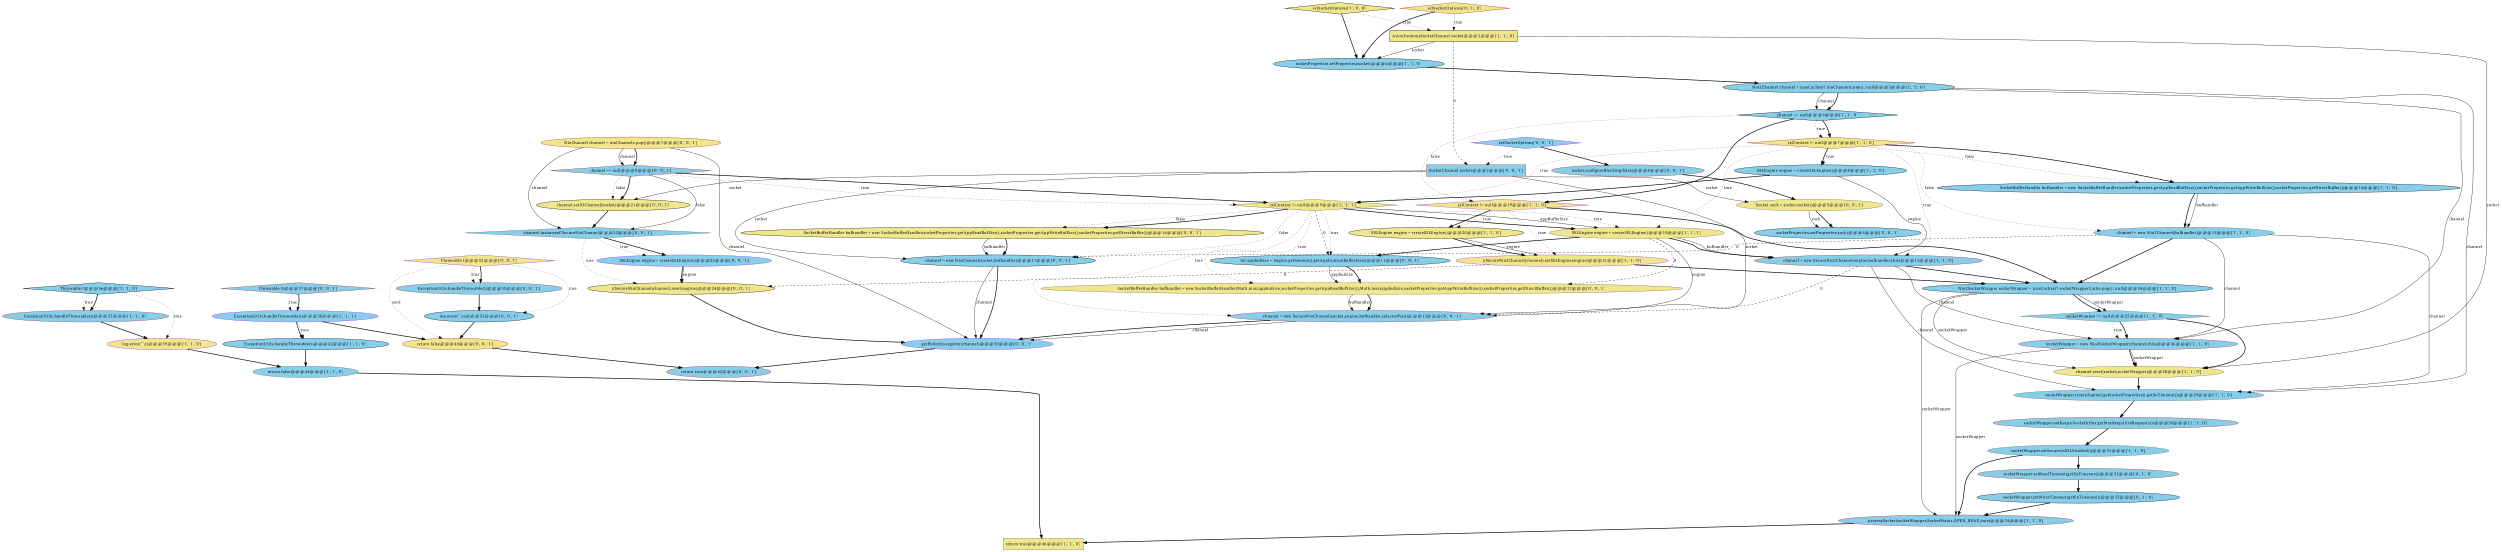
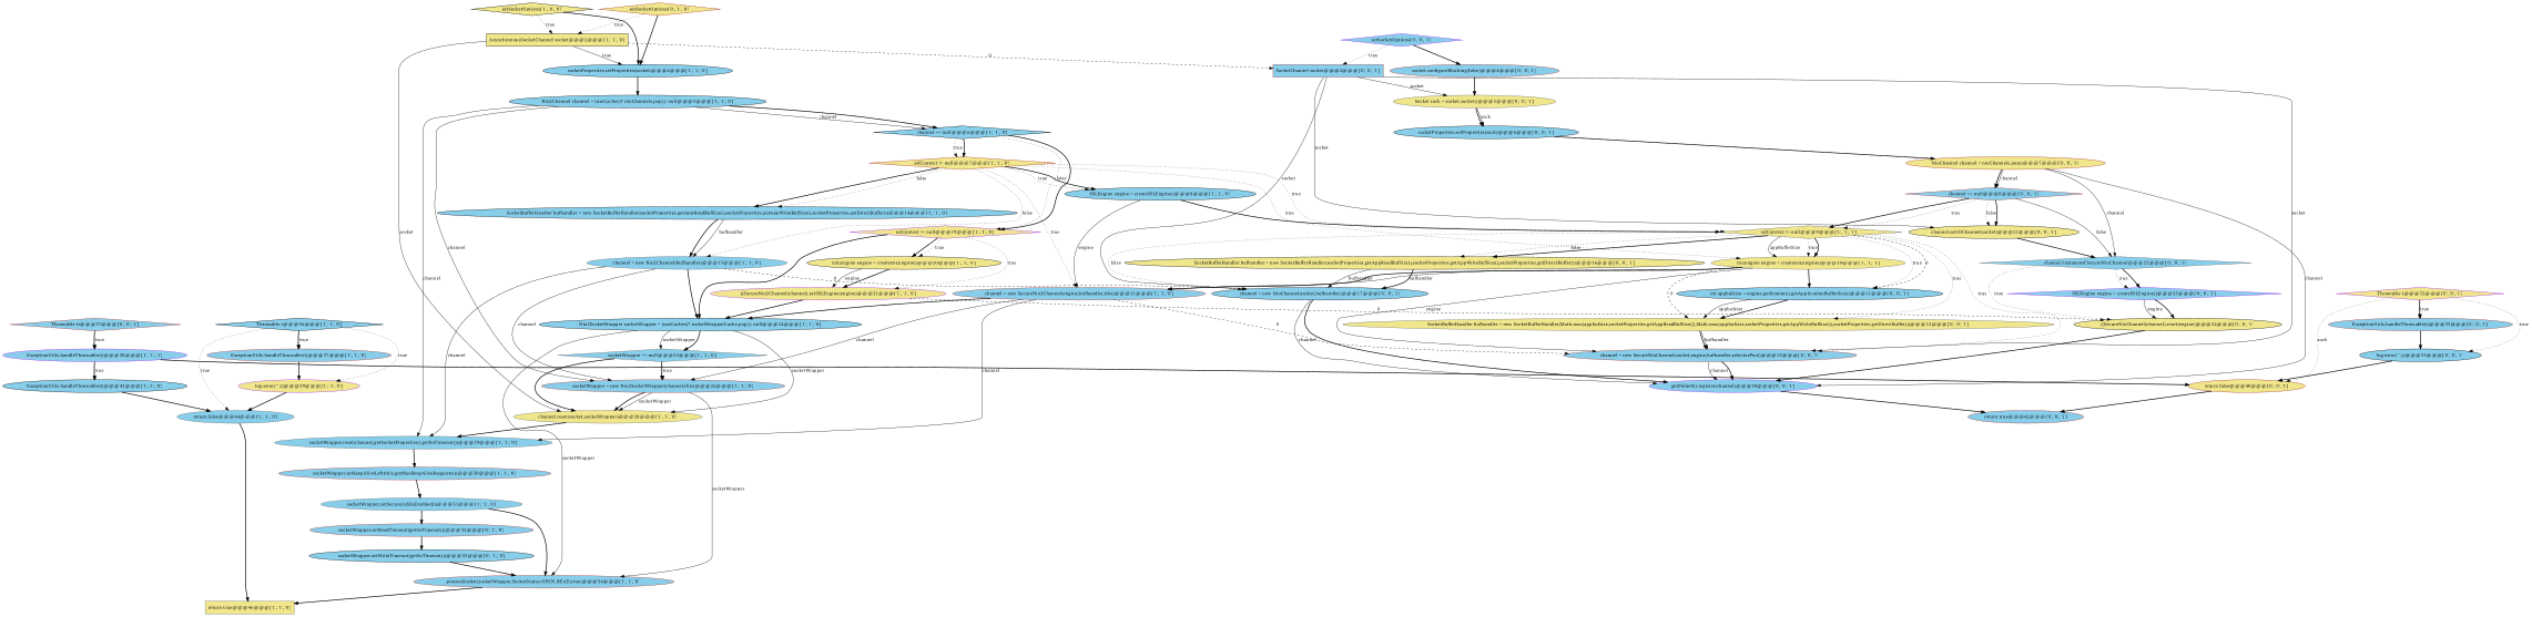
  digraph {
    fontname="PT Serif"
    node [color=black fillcolor=skyblue fontname="PT Serif" shape=ellipse style=filled]
    edge [fontname="PT Serif" style=bold]
    n1 [color=gray40 label="return false@@@44@@@['1', '1', '0']"]
    n2 [color=gray40 fillcolor=khaki label="return true@@@46@@@['1', '1', '0']" shape=box]
    n3 [color=brown label="processSocket(socketWrapper,SocketStatus.OPEN_READ,true)@@@34@@@['1', '1', '0']"]
    n4 [color=gray40 label="socketWrapper.setSecure(isSSLEnabled())@@@31@@@['1', '1', '0']"]
    n5 [color=brown label="socketWrapper.setReadTimeout(getSoTimeout())@@@32@@@['0', '1', '0']"]
    n6 [label="socketWrapper.setWriteTimeout(getSoTimeout())@@@33@@@['0', '1', '0']"]
    n7 [color=brown fillcolor=khaki label="NioChannel channel = nioChannels.pop()@@@7@@@['0', '0', '1']"]
    n8 [color=brown label="channel == null@@@8@@@['0', '0', '1']" shape=diamond]
    n9 [color=gray40 label="channel instanceof SecureNioChannel@@@22@@@['0', '0', '1']" shape=diamond]
    n10 [color=purple label="getPoller0().register(channel)@@@30@@@['0', '0', '1']"]
    n11 [color=gray40 fillcolor=khaki label="sslContext != null@@@9@@@['1', '1', '1']" shape=diamond]
    n12 [fillcolor=khaki label="channel.setIOChannel(socket)@@@21@@@['0', '0', '1']"]
    n13 [fillcolor=khaki label="((SecureNioChannel)channel).reset(engine)@@@24@@@['0', '0', '1']"]
-   n14 [color=purple label="SSLEngine engine = createSSLEngine()@@@23@@@['0', '0', '1']"]
+   n14 [color=purple label="SSLEngine engine = createSSLEngine()@@@23@@@['0', '0', '1']" shape=diamond]
    n15 [color=brown label="return true@@@42@@@['0', '0', '1']"]
    n16 [color=brown fillcolor=khaki label="return false@@@40@@@['0', '0', '1']"]
    n17 [color=brown label="channel = new SecureNioChannel(socket,engine,bufhandler,selectorPool)@@@13@@@['0', '0', '1']"]
    n18 [label="int appbufsize = engine.getSession().getApplicationBufferSize()@@@11@@@['0', '0', '1']"]
    n19 [color=gray40 fillcolor=khaki label="SocketBufferHandler bufhandler = new SocketBufferHandler(Math.max(appbufsize,socketProperties.getAppReadBufSize()),Math.max(appbufsize,socketProperties.getAppWriteBufSize()),socketProperties.getDirectBuffer())@@@12@@@['0', '0', '1']"]
    n20 [color=gray40 label="channel = new Nio2Channel(bufhandler)@@@15@@@['1', '1', '0']"]
    n21 [color=brown label="socketWrapper = new Nio2SocketWrapper(channel,this)@@@26@@@['1', '1', '0']"]
    n22 [label="Nio2SocketWrapper socketWrapper = (useCaches)? socketWrapperCache.pop(): null@@@24@@@['1', '1', '0']"]
    n23 [label="channel = new NioChannel(socket,bufhandler)@@@17@@@['0', '0', '1']"]
    n24 [color=gray40 label="socketWrapper.reset(channel,getSocketProperties().getSoTimeout())@@@29@@@['1', '1', '0']"]
    n25 [color=gray40 fillcolor=khaki label="channel.reset(socket,socketWrapper)@@@28@@@['1', '1', '0']"]
    n26 [color=gray40 label="socketWrapper == null@@@25@@@['1', '1', '0']" shape=diamond]
    n27 [color=brown label="socketWrapper.setKeepAliveLeft(this.getMaxKeepAliveRequests())@@@30@@@['1', '1', '0']"]
    n28 [color=purple label="setSocketOptions['0', '0', '1']" shape=diamond]
    n29 [color=brown label="SocketChannel socket@@@2@@@['0', '0', '1']" shape=box]
    n30 [color=brown label="socket.configureBlocking(false)@@@4@@@['0', '0', '1']"]
    n31 [color=gray40 fillcolor=khaki label="Socket sock = socket.socket()@@@5@@@['0', '0', '1']"]
    n32 [label="SSLEngine engine = createSSLEngine()@@@8@@@['1', '1', '0']"]
    n33 [color=brown label="channel = new SecureNio2Channel(engine,bufhandler,this)@@@11@@@['1', '1', '0']"]
    n34 [fillcolor=khaki label="SocketBufferHandler bufhandler = new SocketBufferHandler(socketProperties.getAppReadBufSize(),socketProperties.getAppWriteBufSize(),socketProperties.getDirectBuffer())@@@16@@@['0', '0', '1']"]
    n35 [color=gray40 fillcolor=khaki label="SSLEngine engine = createSSLEngine()@@@10@@@['1', '1', '1']"]
    n36 [label="ExceptionUtils.handleThrowable(t)@@@42@@@['1', '1', '0']"]
    n37 [label="socketProperties.setProperties(sock)@@@6@@@['0', '0', '1']"]
    n38 [fillcolor=khaki label="AsynchronousSocketChannel socket@@@2@@@['1', '1', '0']" shape=box]
    n39 [label="socketProperties.setProperties(socket)@@@4@@@['1', '1', '0']"]
    n40 [label="Nio2Channel channel = (useCaches)? nioChannels.pop(): null@@@5@@@['1', '1', '0']"]
    n41 [label="channel == null@@@6@@@['1', '1', '0']" shape=diamond]
    n42 [color=purple fillcolor=khaki label="sslContext != null@@@19@@@['1', '1', '0']" shape=diamond]
    n43 [color=brown fillcolor=khaki label="sslContext != null@@@7@@@['1', '1', '0']" shape=diamond]
    n44 [fillcolor=khaki label="SSLEngine engine = createSSLEngine()@@@20@@@['1', '1', '0']"]
    n45 [color=purple fillcolor=khaki label="((SecureNio2Channel)channel).setSSLEngine(engine)@@@21@@@['1', '1', '0']"]
    n46 [label="SocketBufferHandler bufhandler = new SocketBufferHandler(socketProperties.getAppReadBufSize(),socketProperties.getAppWriteBufSize(),socketProperties.getDirectBuffer())@@@14@@@['1', '1', '0']"]
    n47 [color=purple fillcolor=khaki label="log.error(\"\",t)@@@39@@@['1', '1', '0']"]
    n48 [color=brown label="Throwable tt@@@37@@@['0', '0', '1']" shape=diamond]
    n49 [color=purple label="ExceptionUtils.handleThrowable(t)@@@38@@@['1', '1', '1']"]
    n50 [color=brown label="ExceptionUtils.handleThrowable(t)@@@33@@@['0', '0', '1']"]
    n51 [label="log.error(\"\",t)@@@35@@@['0', '0', '1']"]
    n52 [color=brown label="ExceptionUtils.handleThrowable(t)@@@37@@@['1', '1', '0']"]
    n53 [fillcolor=khaki label="setSocketOptions['1', '0', '0']" shape=diamond]
    n54 [label="Throwable t@@@36@@@['1', '1', '0']" shape=diamond]
    n55 [color=brown fillcolor=khaki label="setSocketOptions['0', '1', '0']" shape=diamond]
    n56 [color=purple fillcolor=khaki label="Throwable t@@@32@@@['0', '0', '1']" shape=diamond]
    n1 -> n2
    n3 -> n2
    n4 -> n3
    n4 -> n5
    n5 -> n6
    n6 -> n3
    n7 -> n8
    n7 -> n8 [label=channel style=solid]
    n7 -> n9 [label=channel style=solid]
    n7 -> n10 [label=channel style=solid]
    n8 -> n9 [label=false style=solid]
    n8 -> n11
    n8 -> n11 [label=true style=dotted]
    n8 -> n12 [label=false style=dotted]
    n8 -> n12
    n9 -> n13 [label=true style=dotted]
    n9 -> n14
    n9 -> n14 [label=true style=dotted]
    n10 -> n15
    n11 -> n17 [label=true style=dotted]
    n11 -> n18 [label=true style=dotted]
    n11 -> n18 [label=0 style=dashed]
    n11 -> n19 [label=true style=dotted]
    n11 -> n23 [label=false style=dotted]
    n11 -> n34 [label=false style=dotted]
    n11 -> n34
    n11 -> n35 [label=appBufferSize style=solid]
    n11 -> n35 [label=true style=dotted]
    n11 -> n35
    n12 -> n9
    n13 -> n10
    n14 -> n13
    n14 -> n13 [label=engine style=solid]
    n16 -> n15
    n17 -> n10 [label=channel style=solid]
    n17 -> n10
    n18 -> n19
    n18 -> n19 [label=appbufsize style=solid]
    n19 -> n17 [label=bufhandler style=solid]
    n19 -> n17
    n20 -> n21 [label=channel style=solid]
    n20 -> n22
    n20 -> n23 [label=0 style=dashed]
    n20 -> n24 [label=channel style=solid]
    n21 -> n3 [label=socketWrapper style=solid]
    n21 -> n25 [label=socketWrapper style=solid]
    n21 -> n25
    n22 -> n3 [label=socketWrapper style=solid]
    n22 -> n25 [label=socketWrapper style=solid]
    n22 -> n26 [label=socketWrapper style=solid]
    n22 -> n26
    n23 -> n10
    n23 -> n10 [label=channel style=solid]
    n24 -> n27
    n25 -> n24
    n26 -> n21
    n26 -> n21 [label=true style=dotted]
    n26 -> n25
    n27 -> n4
    n28 -> n29 [label=true style=dotted]
    n28 -> n30
    n29 -> n12 [label=socket style=solid]
    n29 -> n17 [label=socket style=solid]
    n29 -> n23 [label=socket style=solid]
    n29 -> n31 [label=socket style=solid]
    n30 -> n31
    n31 -> n37
    n31 -> n37 [label=sock style=solid]
    n32 -> n11
    n32 -> n33 [label=engine style=solid]
    n33 -> n17 [label=0 style=dashed]
    n33 -> n21 [label=channel style=solid]
    n33 -> n22
    n33 -> n24 [label=channel style=solid]
    n34 -> n23
    n34 -> n23 [label=bufhandler style=solid]
    n35 -> n17 [label=engine style=solid]
    n35 -> n18
    n35 -> n19 [label=0 style=dashed]
    n35 -> n33
    n35 -> n33 [label=bufhandler style=solid]
    n36 -> n1
+   n37 -> n7
    n38 -> n25 [label=socket style=solid]
    n38 -> n29 [label=0 style=dashed]
-   n38 -> n39 [label=socket style=solid]
+   n38 -> n39 [label=true style=solid]
    n39 -> n40
    n40 -> n21 [label=channel style=solid]
    n40 -> n24 [label=channel style=solid]
    n40 -> n41 [label=channel style=solid]
    n40 -> n41
    n41 -> n42 [label=false style=dotted]
    n41 -> n42
    n41 -> n43
    n41 -> n43 [label=true style=dotted]
    n42 -> n22
    n42 -> n44
    n42 -> n44 [label=true style=dotted]
    n42 -> n45 [label=true style=dotted]
    n43 -> n11 [label=true style=dotted]
    n43 -> n20 [label=false style=dotted]
    n43 -> n32
    n43 -> n32 [label=true style=dotted]
    n43 -> n33 [label=true style=dotted]
    n43 -> n35 [label=true style=dotted]
    n43 -> n46
    n43 -> n46 [label=false style=dotted]
    n44 -> n45
    n44 -> n45 [label=engine style=solid]
    n45 -> n13 [label=0 style=dashed]
    n45 -> n22
    n46 -> n20
    n46 -> n20 [label=bufhandler style=solid]
    n47 -> n1
    n48 -> n49
    n48 -> n49 [label=true style=dotted]
    n49 -> n16
    n49 -> n36 [label=true style=dotted]
    n49 -> n36
    n50 -> n51
    n51 -> n16
    n52 -> n47
    n53 -> n38 [label=true style=dotted]
    n53 -> n39
+   n54 -> n1 [label=true style=dotted]
    n54 -> n47 [label=true style=dotted]
    n54 -> n52
    n54 -> n52 [label=true style=dotted]
    n55 -> n38 [label=true style=dotted]
    n55 -> n39
    n56 -> n16 [label=sock style=dotted]
    n56 -> n50
    n56 -> n50 [label=true style=dotted]
    n56 -> n51 [label=true style=dotted]
  }
